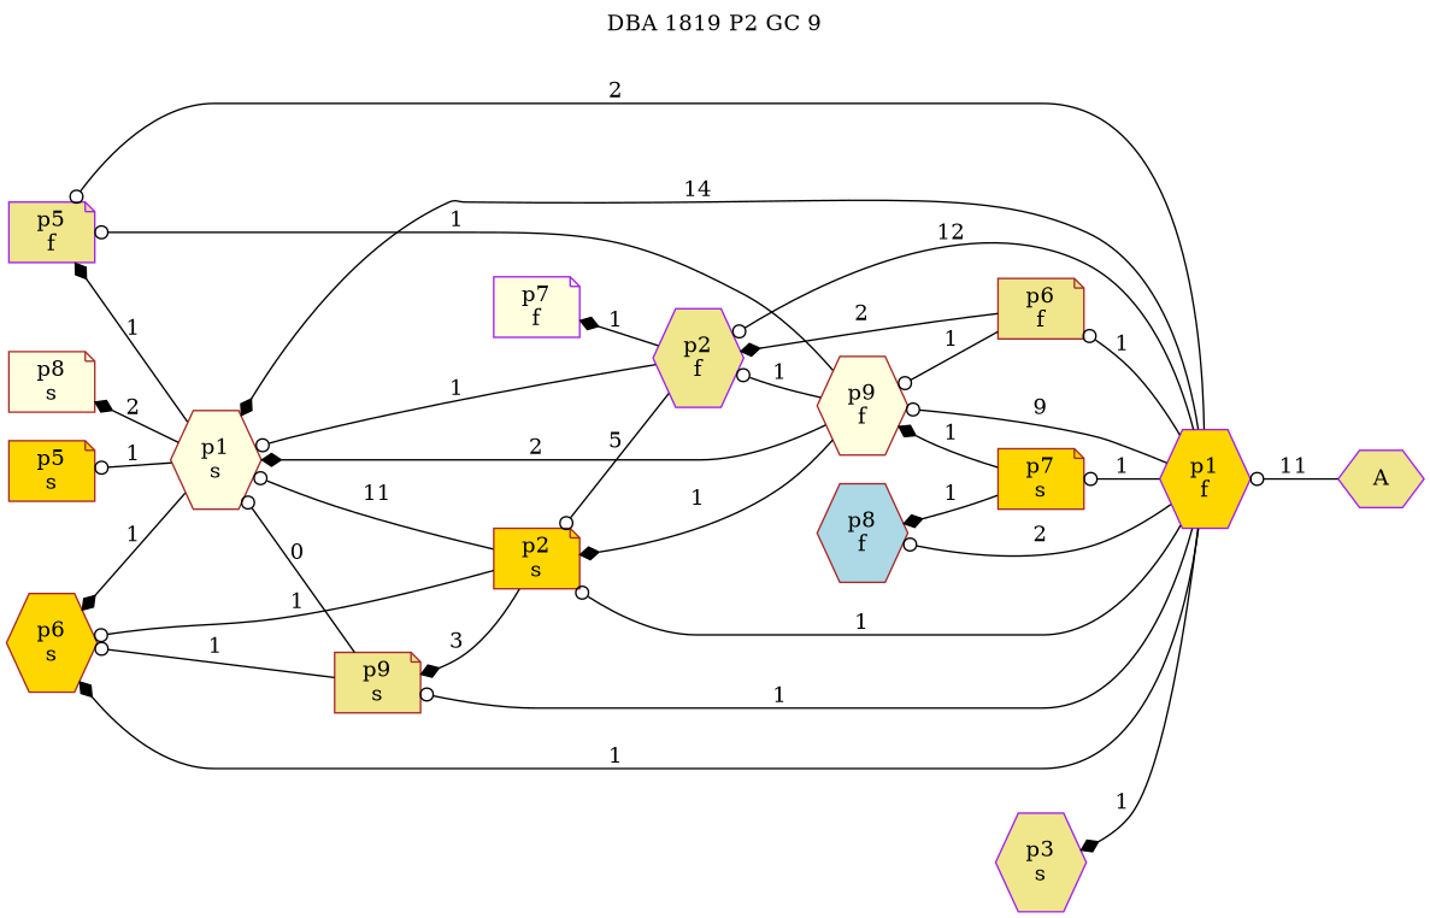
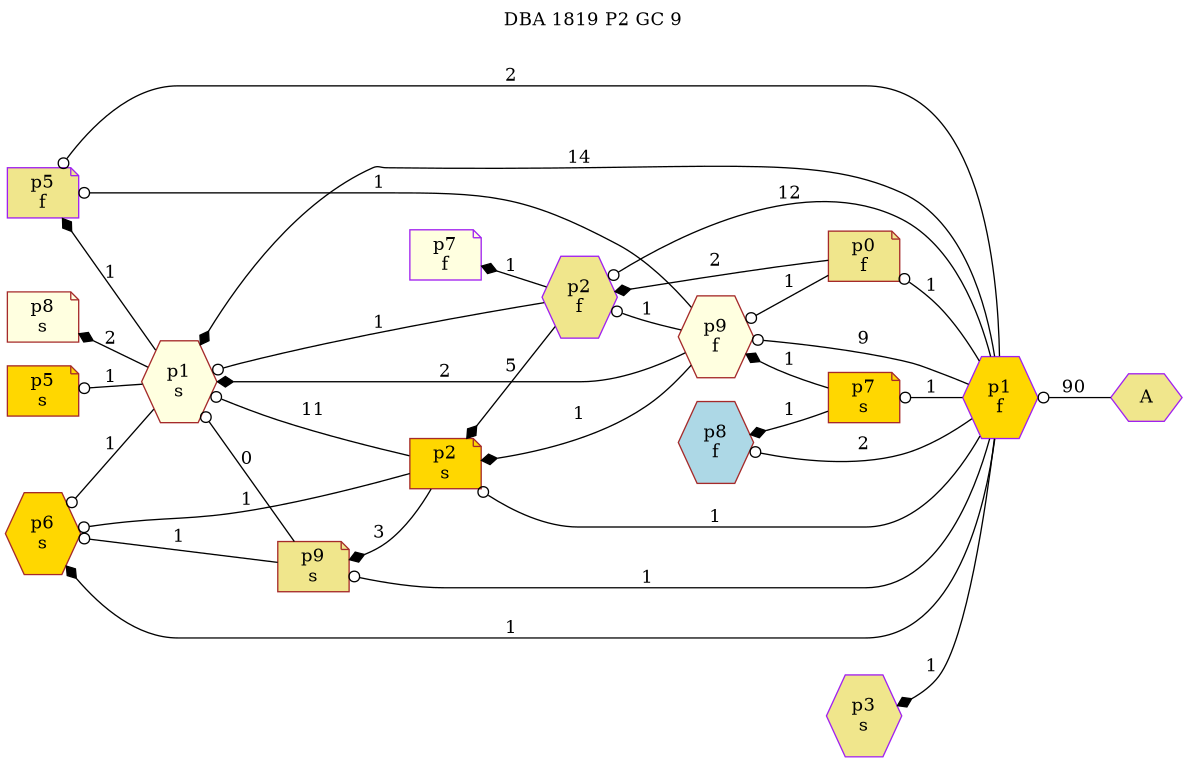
  digraph {
    label=" DBA 1819 P2 GC 9 "
    labelloc=tl
    rankdir=RL
    node [color=brown fillcolor=khaki shape=hexagon style=filled]
    edge [arrowhead=odot]
    n1 [color=purple label=A]
    n2 [color=purple fillcolor=gold label="p1\nf"]
    n3 [color=purple label="p2\nf"]
    n4 [fillcolor=lightyellow label="p9\nf"]
-   n5 [label="p6\nf" shape=note]
+   n5 [label="p0\nf" shape=note]
    n6 [color=purple label="p5\nf" shape=note]
    n7 [fillcolor=lightblue label="p8\nf"]
    n8 [fillcolor=gold label="p2\ns" shape=note]
    n9 [fillcolor=lightyellow label="p1\ns"]
    n10 [fillcolor=gold label="p6\ns"]
    n11 [label="p9\ns" shape=note]
    n12 [fillcolor=gold label="p7\ns" shape=note]
    n13 [color=purple label="p3\ns"]
    n14 [color=purple fillcolor=lightyellow label="p7\nf" shape=note]
    n15 [fillcolor=gold label="p5\ns" shape=note]
    n16 [fillcolor=lightyellow label="p8\ns" shape=note]
-   n1 -> n2 [label=11]
+   n1 -> n2 [label=90]
    n2 -> n3 [label=12]
    n2 -> n4 [label=9]
    n2 -> n5 [label=1]
    n2 -> n6 [label=2]
    n2 -> n7 [label=2]
    n2 -> n8 [label=1]
    n2 -> n9 [arrowhead=diamond label=14]
    n2 -> n10 [arrowhead=diamond label=1]
    n2 -> n11 [label=1]
    n2 -> n12 [label=1]
    n2 -> n13 [arrowhead=diamond label=1]
-   n3 -> n8 [label=5]
+   n3 -> n8 [arrowhead=diamond label=5]
    n3 -> n9 [label=1]
    n3 -> n14 [arrowhead=diamond label=1]
    n4 -> n3 [label=1]
    n4 -> n6 [label=1]
    n4 -> n8 [arrowhead=diamond label=1]
    n4 -> n9 [arrowhead=diamond label=2]
    n5 -> n3 [arrowhead=diamond label=2]
    n5 -> n4 [label=1]
    n8 -> n9 [label=11]
    n8 -> n10 [label=1]
    n8 -> n11 [arrowhead=diamond label=3]
    n9 -> n6 [arrowhead=diamond label=1]
-   n9 -> n10 [arrowhead=diamond label=1]
+   n9 -> n10 [label=1]
    n9 -> n15 [label=1]
    n9 -> n16 [arrowhead=diamond label=2]
    n11 -> n9 [label=0]
    n11 -> n10 [label=1]
    n12 -> n4 [arrowhead=diamond label=1]
    n12 -> n7 [arrowhead=diamond label=1]
  }
